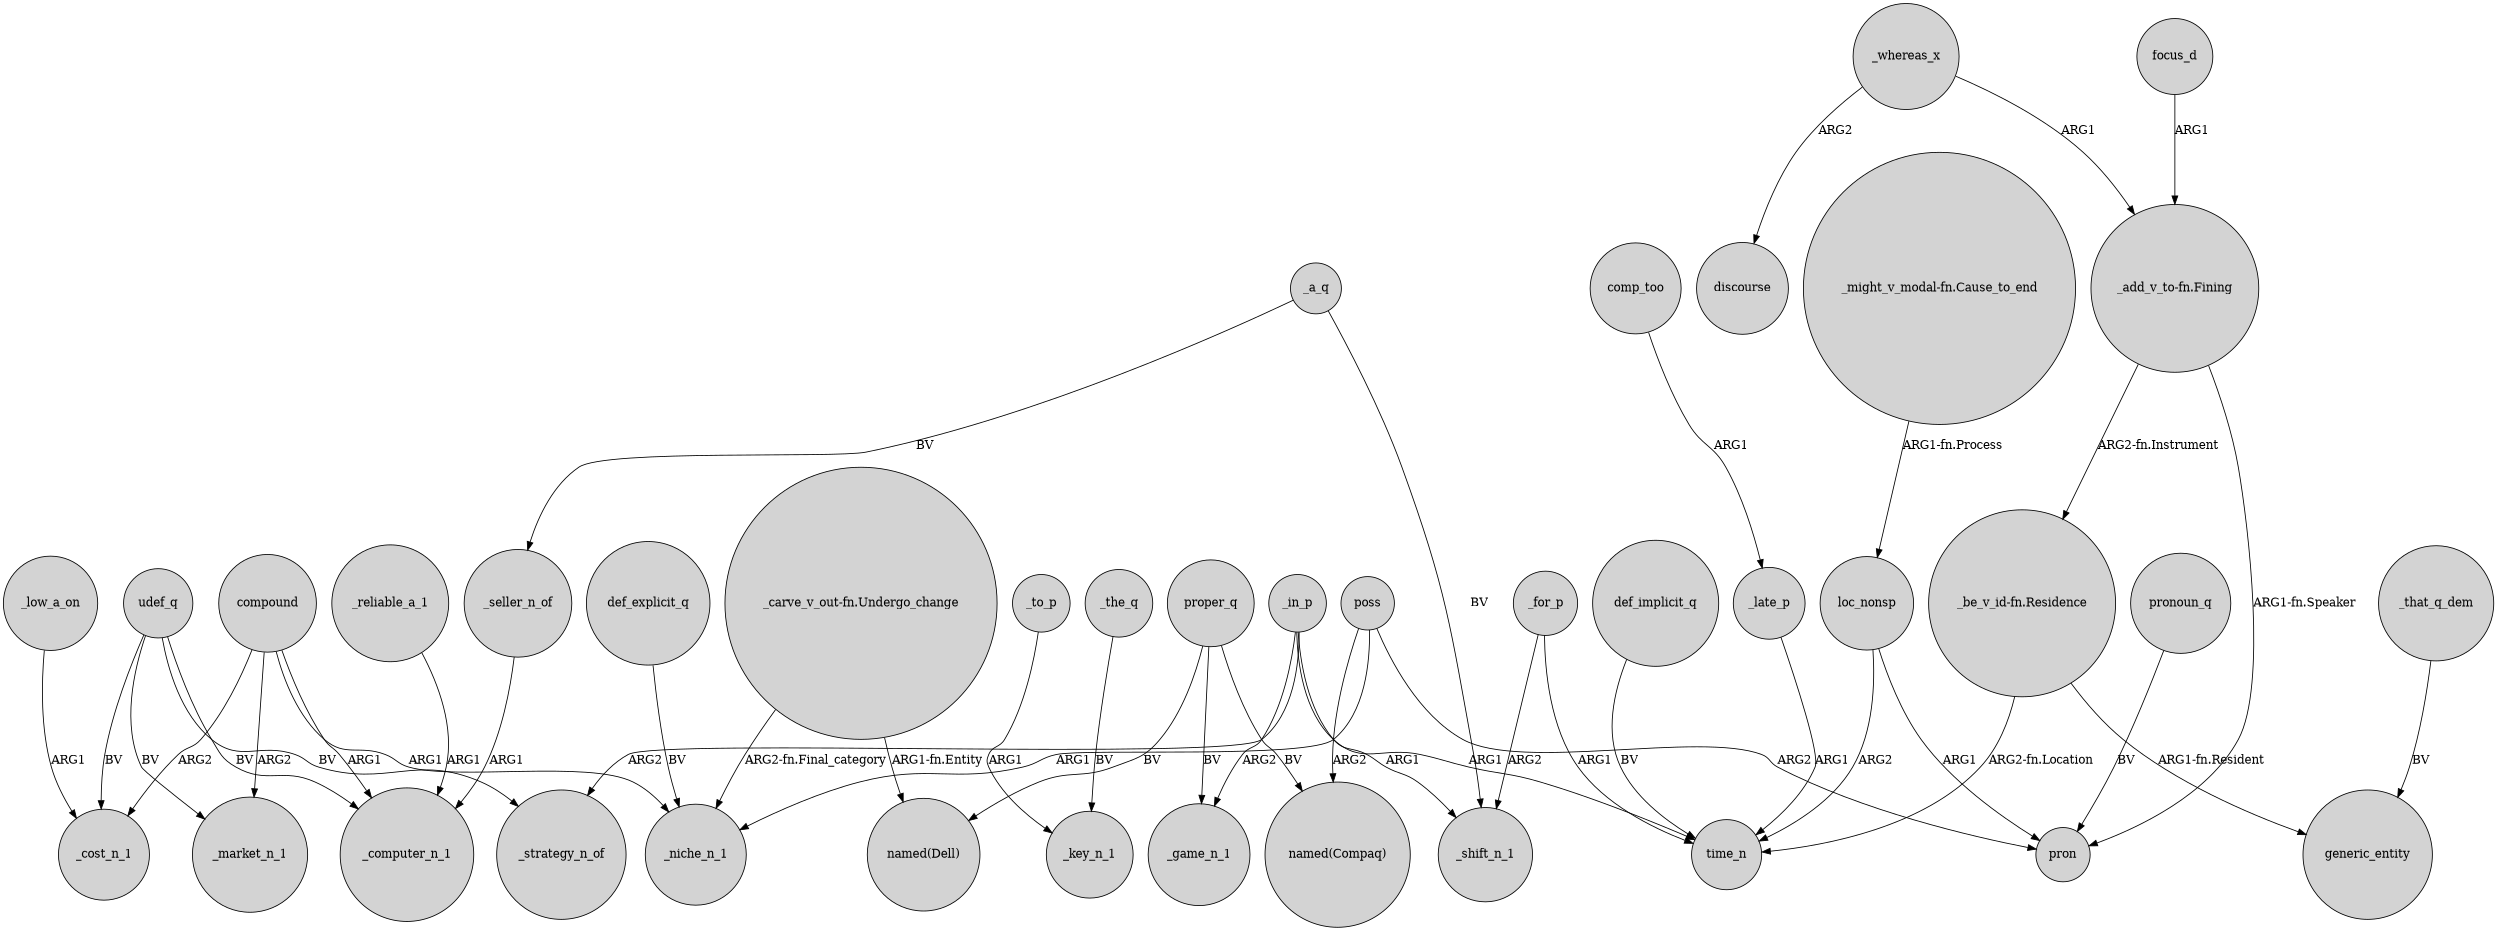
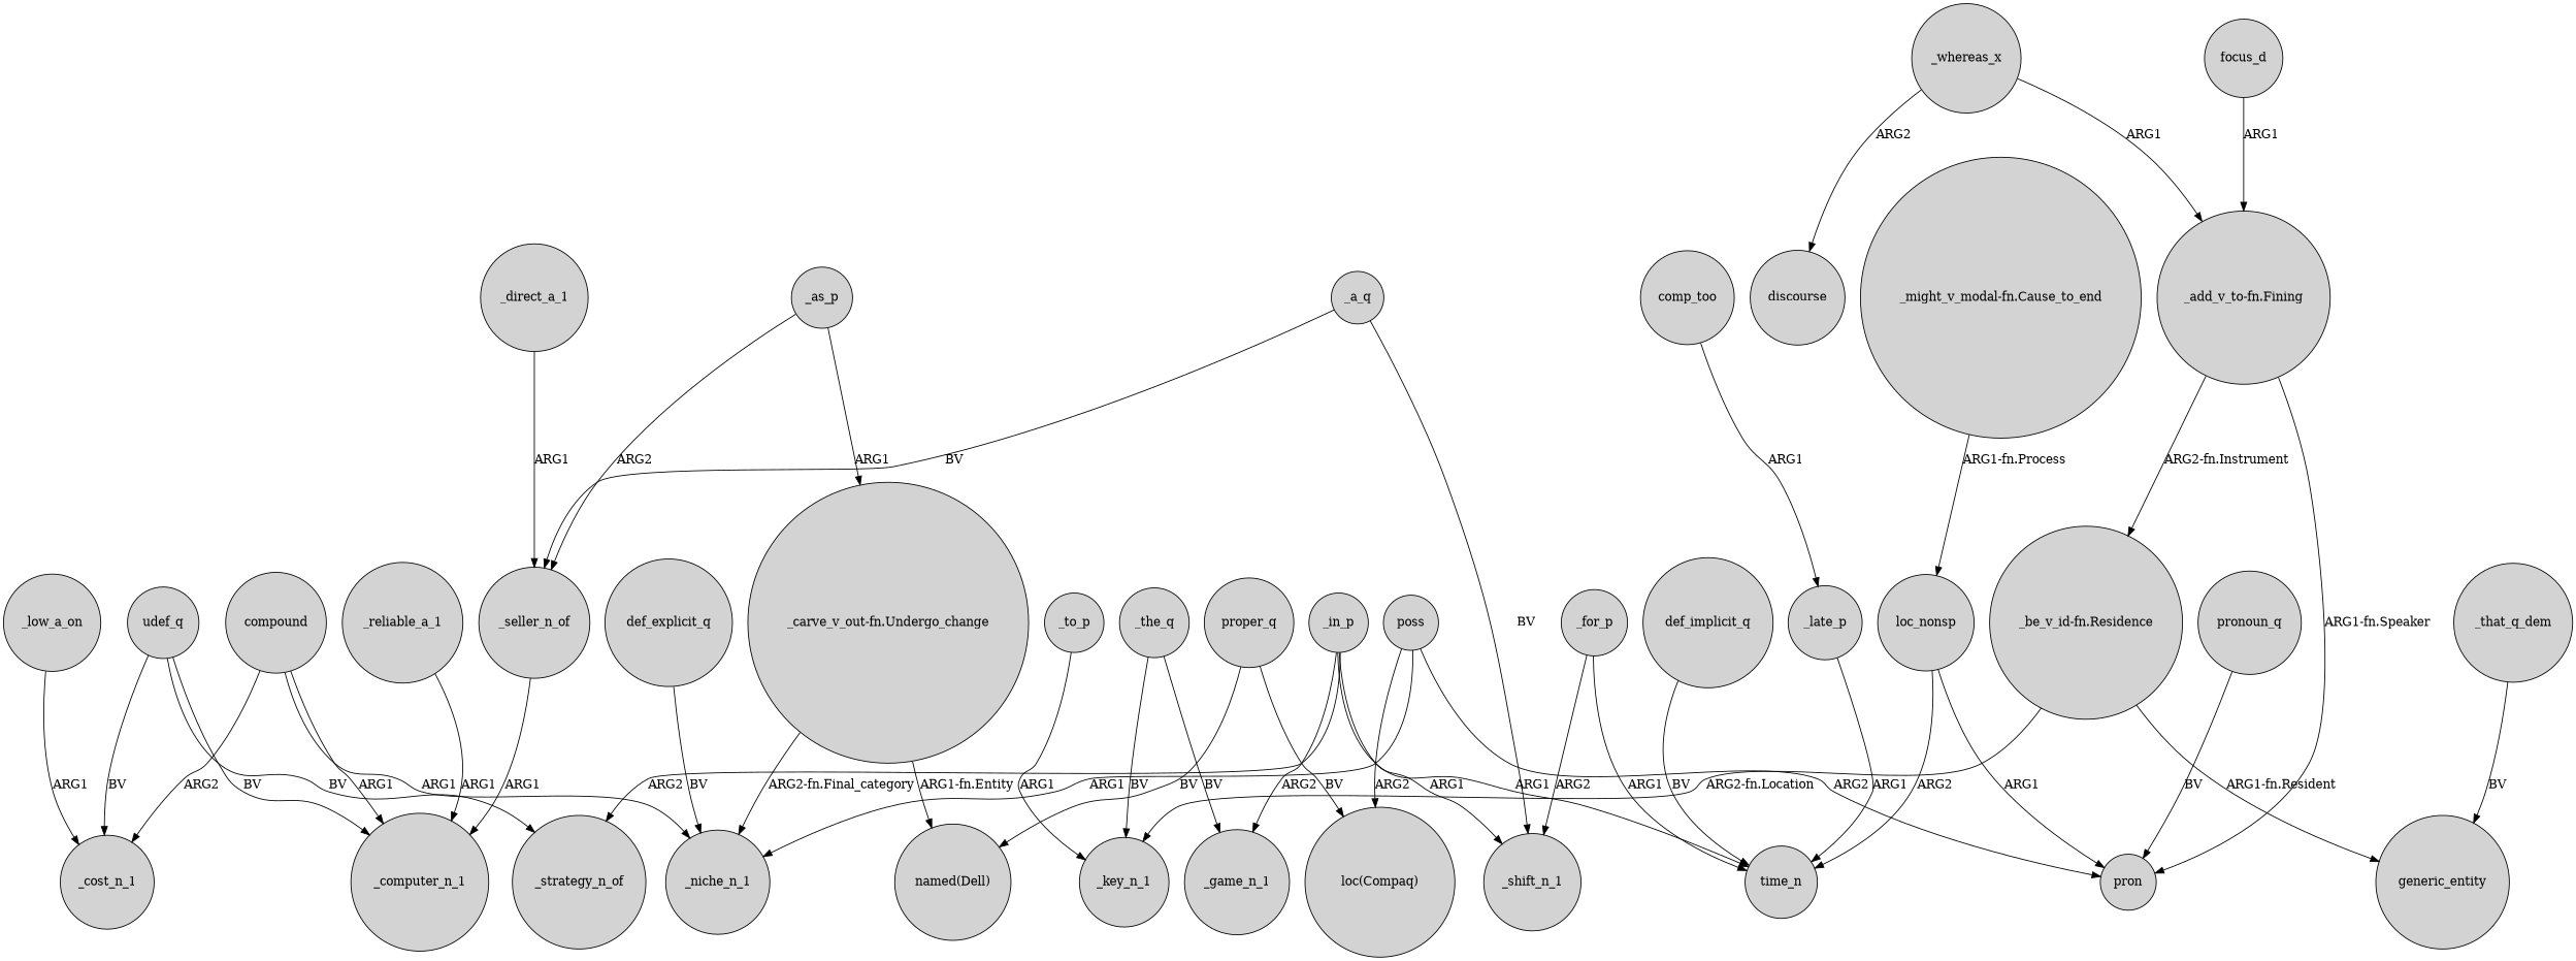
  digraph {
    node [shape=circle style=filled]
    udef_q
-   _market_n_1
    _computer_n_1
    _cost_n_1
    _strategy_n_of
    compound
    _niche_n_1
    _to_p
    _key_n_1
+   _as_p
    "_carve_v_out-fn.Undergo_change"
    _seller_n_of
    "named(Dell)"
    "_add_v_to-fn.Fining"
    "_be_v_id-fn.Residence"
    pron
    generic_entity
    poss
-   "named(Compaq)"
+   "named(Compaq)" [label="loc(Compaq)"]
    focus_d
    _a_q
    _shift_n_1
    _in_p
    time_n
    _game_n_1
    pronoun_q
+   _direct_a_1
    _whereas_x
    discourse
    def_explicit_q
    comp_too
    _late_p
    _for_p
    "_might_v_modal-fn.Cause_to_end"
    loc_nonsp
    _the_q
    _low_a_on
    proper_q
    _reliable_a_1
    _that_q_dem
    def_implicit_q
-   udef_q -> _market_n_1 [label=BV]
    udef_q -> _computer_n_1 [label=BV]
    udef_q -> _cost_n_1 [label=BV]
    udef_q -> _strategy_n_of [label=BV]
-   compound -> _market_n_1 [label=ARG2]
    compound -> _computer_n_1 [label=ARG1]
    compound -> _cost_n_1 [label=ARG2]
    compound -> _niche_n_1 [label=ARG1]
    _to_p -> _key_n_1 [label=ARG1]
+   _as_p -> "_carve_v_out-fn.Undergo_change" [label=ARG1]
+   _as_p -> _seller_n_of [label=ARG2]
    "_carve_v_out-fn.Undergo_change" -> _niche_n_1 [label="ARG2-fn.Final_category"]
    "_carve_v_out-fn.Undergo_change" -> "named(Dell)" [label="ARG1-fn.Entity"]
    _seller_n_of -> _computer_n_1 [label=ARG1]
    "_add_v_to-fn.Fining" -> "_be_v_id-fn.Residence" [label="ARG2-fn.Instrument"]
    "_add_v_to-fn.Fining" -> pron [label="ARG1-fn.Speaker"]
-   "_be_v_id-fn.Residence" -> time_n [label="ARG2-fn.Location"]
+   "_be_v_id-fn.Residence" -> _key_n_1 [label="ARG2-fn.Location"]
    "_be_v_id-fn.Residence" -> generic_entity [label="ARG1-fn.Resident"]
    poss -> _niche_n_1 [label=ARG1]
    poss -> pron [label=ARG2]
    poss -> "named(Compaq)" [label=ARG2]
    focus_d -> "_add_v_to-fn.Fining" [label=ARG1]
    _a_q -> _seller_n_of [label=BV]
    _a_q -> _shift_n_1 [label=BV]
    _in_p -> _strategy_n_of [label=ARG2]
    _in_p -> _shift_n_1 [label=ARG1]
    _in_p -> time_n [label=ARG1]
    _in_p -> _game_n_1 [label=ARG2]
    pronoun_q -> pron [label=BV]
+   _direct_a_1 -> _seller_n_of [label=ARG1]
    _whereas_x -> "_add_v_to-fn.Fining" [label=ARG1]
    _whereas_x -> discourse [label=ARG2]
    def_explicit_q -> _niche_n_1 [label=BV]
    comp_too -> _late_p [label=ARG1]
    _late_p -> time_n [label=ARG1]
    _for_p -> _shift_n_1 [label=ARG2]
    _for_p -> time_n [label=ARG1]
    "_might_v_modal-fn.Cause_to_end" -> loc_nonsp [label="ARG1-fn.Process"]
    loc_nonsp -> pron [label=ARG1]
    loc_nonsp -> time_n [label=ARG2]
    _the_q -> _key_n_1 [label=BV]
-   proper_q -> _game_n_1 [label=BV]
+   _the_q -> _game_n_1 [label=BV]
    _low_a_on -> _cost_n_1 [label=ARG1]
    proper_q -> "named(Dell)" [label=BV]
    proper_q -> "named(Compaq)" [label=BV]
    _reliable_a_1 -> _computer_n_1 [label=ARG1]
    _that_q_dem -> generic_entity [label=BV]
    def_implicit_q -> time_n [label=BV]
  }
